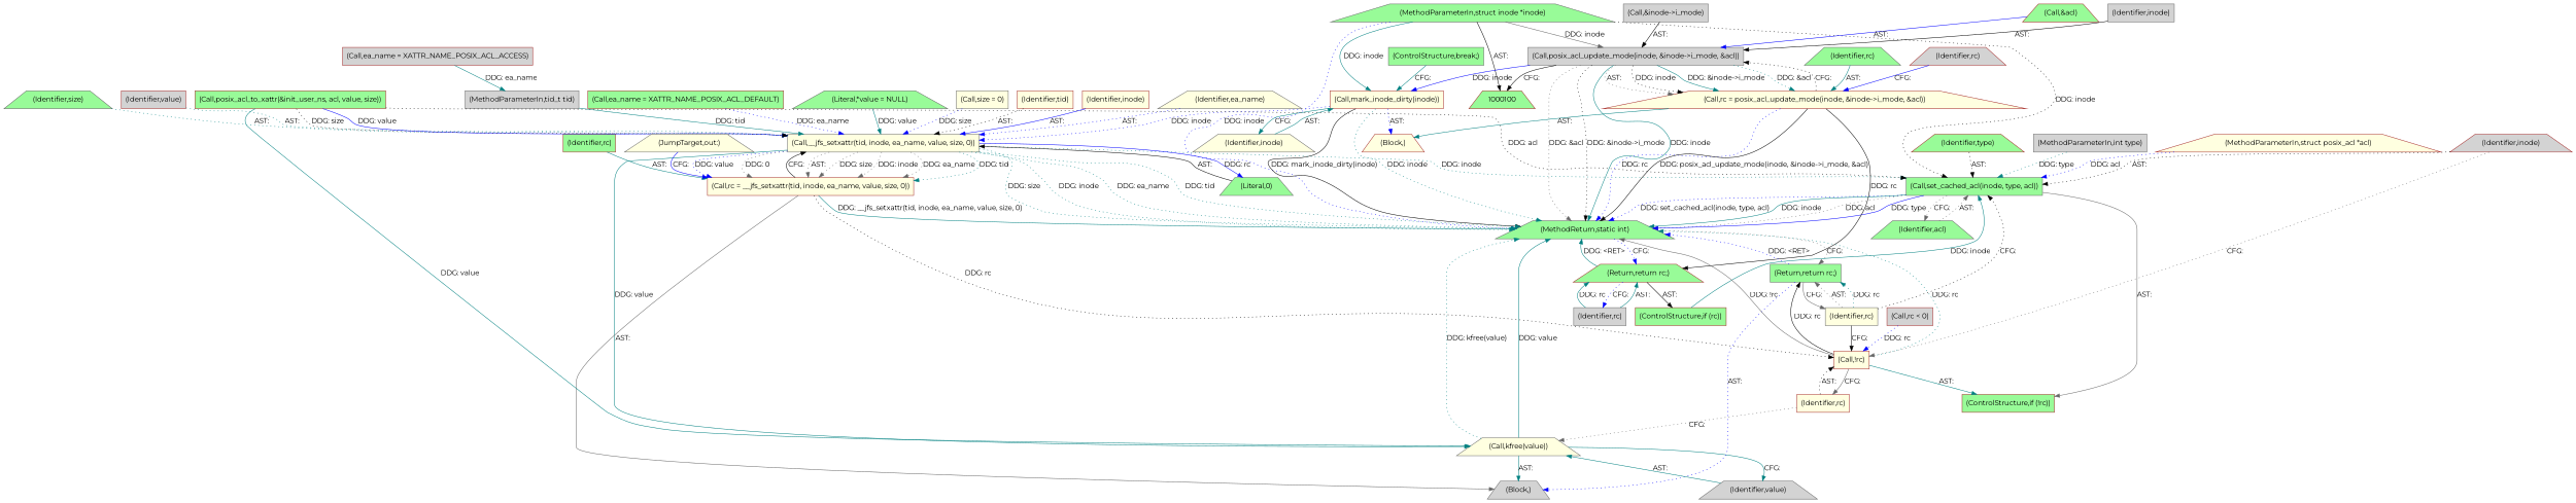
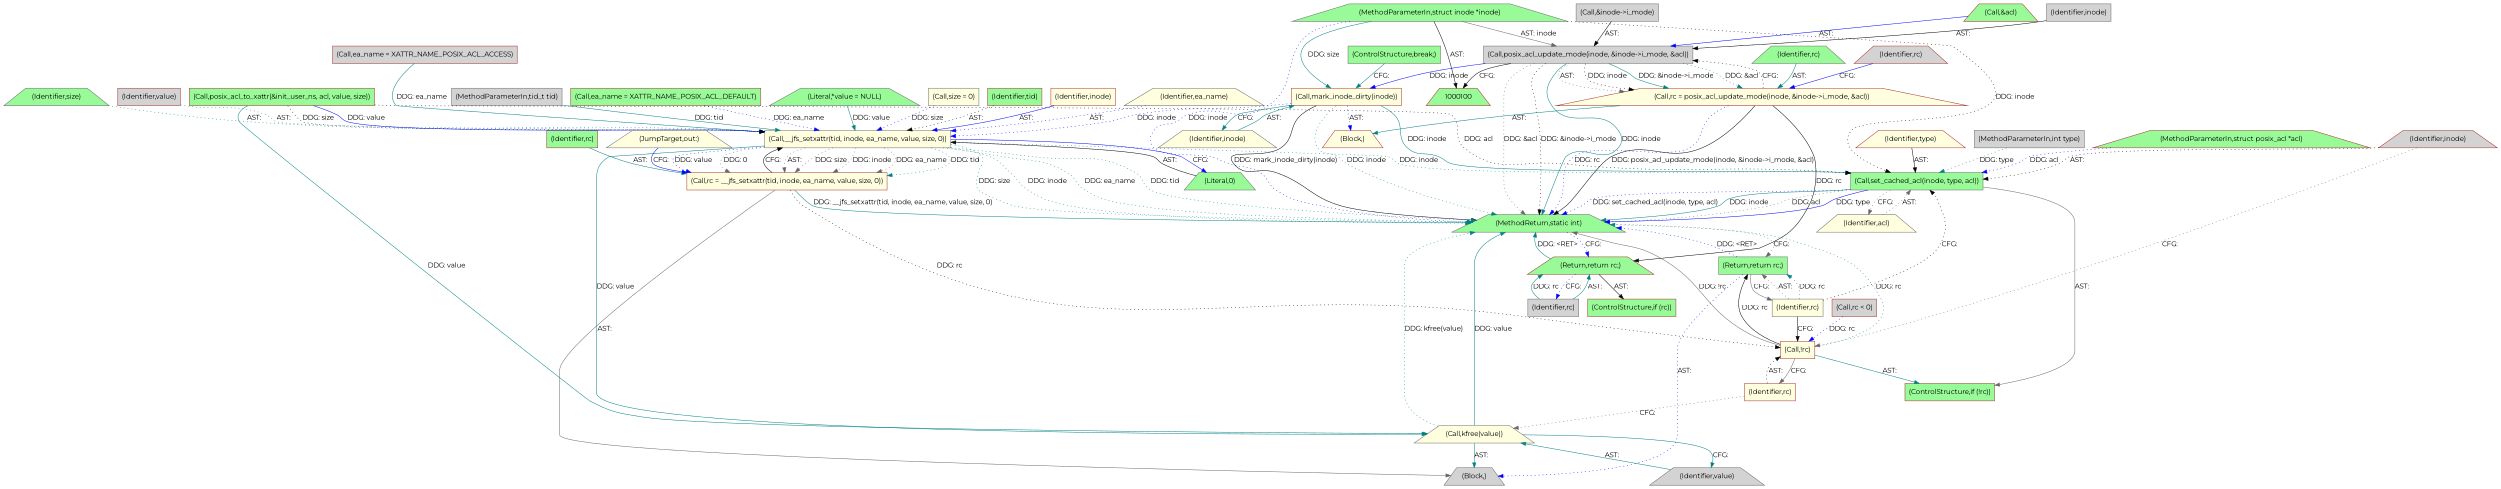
  digraph {
    fontname=Montserrat
    node [color=gray40 fillcolor=palegreen fontname=Montserrat shape=box style=filled]
    edge [color=teal fontname=Montserrat style=dotted]
    n1 [label="(MethodParameterIn,struct inode *inode)" shape=trapezium]
    n2 [fillcolor=lightgrey label="(Call,posix_acl_update_mode(inode, &inode->i_mode, &acl))"]
    n3 [color=brown fillcolor=lightyellow label="(Call,mark_inode_dirty(inode))"]
    n4 [label="(Call,set_cached_acl(inode, type, acl))"]
    n5 [label="(MethodReturn,static int)" shape=trapezium]
    1000100 [color=brown shape=trapezium]
    n7 [color=brown fillcolor=lightyellow label="(Call,rc = posix_acl_update_mode(inode, &inode->i_mode, &acl))" shape=trapezium]
    n8 [fillcolor=lightyellow label="(Call,__jfs_setxattr(tid, inode, ea_name, value, size, 0))"]
    n9 [color=brown fillcolor=lightyellow label="(Block,)" shape=trapezium]
    n10 [fillcolor=lightyellow label="(Identifier,inode)" shape=trapezium]
    n11 [color=brown fillcolor=lightyellow label="(Call,rc = __jfs_setxattr(tid, inode, ea_name, value, size, 0))"]
    n12 [fillcolor=lightyellow label="(Call,kfree(value))" shape=trapezium]
    n13 [label="(Literal,0)" shape=trapezium]
    n14 [color=brown label="(ControlStructure,if (!rc))"]
-   n15 [label="(Identifier,acl)" shape=trapezium]
+   n15 [fillcolor=lightyellow label="(Identifier,acl)" shape=trapezium]
    n16 [color=brown label="(Return,return rc;)" shape=trapezium]
    n17 [label="(Return,return rc;)"]
    n18 [color=brown label="(Call,&acl)" shape=trapezium]
    n19 [fillcolor=lightgrey label="(Identifier,rc)"]
    n20 [color=brown label="(ControlStructure,if (rc))"]
    n21 [color=brown fillcolor=lightyellow label="(Call,!rc)"]
    n22 [fillcolor=lightgrey label="(Block,)" shape=trapezium]
    n23 [fillcolor=lightgrey label="(Identifier,value)" shape=trapezium]
    n24 [color=brown fillcolor=lightyellow label="(Identifier,rc)"]
    n25 [fillcolor=lightyellow label="(Identifier,rc)"]
    n26 [color=brown fillcolor=lightyellow label="(Identifier,inode)"]
    n27 [color=brown fillcolor=lightgrey label="(Identifier,rc)" shape=trapezium]
    n28 [color=brown fillcolor=lightgrey label="(Call,rc < 0)"]
    n29 [fillcolor=lightyellow label="(Identifier,ea_name)" shape=trapezium]
    n30 [color=brown fillcolor=lightgrey label="(Call,ea_name = XATTR_NAME_POSIX_ACL_ACCESS)"]
    n31 [color=brown label="(Identifier,rc)"]
    n32 [fillcolor=lightgrey label="(Identifier,inode)"]
    n33 [label="(Identifier,rc)" shape=trapezium]
    n34 [label="(Identifier,size)" shape=trapezium]
    n35 [fillcolor=lightgrey label="(Call,&inode->i_mode)"]
    n36 [fillcolor=lightgrey label="(MethodParameterIn,int type)"]
    n37 [fillcolor=lightgrey label="(MethodParameterIn,tid_t tid)"]
    n38 [color=brown fillcolor=lightgrey label="(Identifier,inode)" shape=trapezium]
    n39 [color=brown fillcolor=lightgrey label="(Identifier,value)"]
    n40 [color=brown label="(Call,ea_name = XATTR_NAME_POSIX_ACL_DEFAULT)"]
    n41 [label="(Literal,*value = NULL)" shape=trapezium]
    n42 [fillcolor=lightyellow label="(Call,size = 0)"]
    n43 [label="(ControlStructure,break;)"]
    n44 [color=brown label="(Call,posix_acl_to_xattr(&init_user_ns, acl, value, size))"]
-   n45 [color=brown fillcolor=lightyellow label="(Identifier,tid)"]
-   n46 [color=brown fillcolor=lightyellow label="(MethodParameterIn,struct posix_acl *acl)" shape=trapezium]
+   n45 [color=brown label="(Identifier,tid)"]
+   n46 [color=brown label="(MethodParameterIn,struct posix_acl *acl)" shape=trapezium]
    n47 [fillcolor=lightyellow label="(JumpTarget,out:)" shape=trapezium]
-   n48 [color=brown label="(Identifier,type)" shape=trapezium]
-   n1 -> n2 [color=gray40 label="DDG: inode" style=solid]
-   n1 -> n3 [label="DDG: inode" style=solid]
+   n48 [color=brown fillcolor=lightyellow label="(Identifier,type)" shape=trapezium]
+   n1 -> n2 [color=gray40 label="AST: inode" style=solid]
+   n1 -> n3 [label="DDG: size" style=solid]
    n1 -> n4 [color=black label="DDG: inode"]
    n1 -> n5 [color=blue label="DDG: inode"]
    n1 -> 1000100 [color=black label="AST: " style=solid]
    n2 -> n3 [color=blue label="DDG: inode" style=solid]
    n2 -> n5 [color=black label="DDG: &inode->i_mode"]
    n2 -> n5 [label="DDG: inode" style=solid]
    n2 -> n5 [color=gray40 label="DDG: &acl"]
    n2 -> 1000100 [color=black label="CFG: " style=solid]
    n2 -> n7 [color=gray40 label="AST: "]
    n2 -> n7 [color=black label="DDG: inode"]
    n2 -> n7 [label="DDG: &inode->i_mode" style=solid]
    n2 -> n7 [label="DDG: &acl"]
-   n20 -> n4 [label="DDG: inode" style=solid]
+   n3 -> n4 [label="DDG: inode" style=solid]
    n3 -> n5 [color=black label="DDG: mark_inode_dirty(inode)" style=solid]
    n3 -> n5 [label="DDG: inode"]
    n3 -> n8 [color=blue label="DDG: inode"]
    n3 -> n9 [color=blue label="AST: "]
    n3 -> n10 [label="CFG: " style=solid]
    n4 -> n5 [color=blue label="DDG: set_cached_acl(inode, type, acl)"]
    n4 -> n5 [label="DDG: inode" style=solid]
    n4 -> n5 [color=gray40 label="DDG: acl"]
    n4 -> n5 [color=blue label="DDG: type" style=solid]
    n4 -> n14 [color=gray40 label="AST: " style=solid]
    n4 -> n15 [color=gray40 label="CFG: "]
    n5 -> n16 [color=blue label="CFG: "]
    n5 -> n17 [color=gray40 label="CFG: "]
    n7 -> n2 [color=black label="CFG: "]
    n7 -> n5 [color=blue label="DDG: rc"]
    n7 -> n5 [color=black label="DDG: posix_acl_update_mode(inode, &inode->i_mode, &acl)" style=solid]
    n7 -> n9 [label="AST: " style=solid]
    n7 -> n16 [color=black label="DDG: rc" style=solid]
    n8 -> n4 [label="DDG: inode"]
    n8 -> n5 [label="DDG: size"]
    n8 -> n5 [label="DDG: inode"]
    n8 -> n5 [label="DDG: ea_name"]
    n8 -> n5 [label="DDG: tid"]
    n8 -> n11 [color=gray40 label="AST: "]
    n8 -> n11 [color=gray40 label="DDG: size"]
    n8 -> n11 [color=gray40 label="DDG: inode"]
    n8 -> n11 [color=gray40 label="DDG: ea_name"]
    n8 -> n11 [label="DDG: tid"]
    n8 -> n11 [color=blue label="DDG: value"]
    n8 -> n11 [color=gray40 label="DDG: 0"]
    n8 -> n12 [label="DDG: value" style=solid]
-   n8 -> n13 [color=blue label="DDG: rc" style=solid]
+   n8 -> n13 [color=blue label="CFG: " style=solid]
    n10 -> n3 [label="AST: " style=solid]
    n11 -> n5 [label="DDG: __jfs_setxattr(tid, inode, ea_name, value, size, 0)" style=solid]
    n11 -> n8 [color=black label="CFG: " style=solid]
    n11 -> n21 [color=black label="DDG: rc"]
    n11 -> n22 [color=gray40 label="AST: " style=solid]
    n12 -> n5 [label="DDG: kfree(value)"]
    n12 -> n5 [label="DDG: value" style=solid]
    n12 -> n22 [label="AST: " style=solid]
    n12 -> n23 [label="CFG: " style=solid]
    n13 -> n8 [color=black label="AST: " style=solid]
    n15 -> n4 [color=gray40 label="AST: "]
    n16 -> n5 [label="DDG: <RET>" style=solid]
    n16 -> n19 [color=blue label="CFG: "]
    n16 -> n20 [color=black label="AST: " style=solid]
    n17 -> n5 [color=blue label="DDG: <RET>"]
    n17 -> n22 [color=blue label="AST: "]
    n17 -> n25 [color=gray40 label="CFG: " style=solid]
    n18 -> n2 [color=blue label="AST: " style=solid]
    n19 -> n16 [label="AST: " style=solid]
    n19 -> n16 [label="DDG: rc" style=solid]
    n21 -> n5 [label="DDG: rc"]
    n21 -> n5 [color=gray40 label="DDG: !rc" style=solid]
    n21 -> n14 [label="AST: " style=solid]
    n21 -> n17 [color=black label="DDG: rc" style=solid]
    n21 -> n24 [color=gray40 label="CFG: " style=solid]
    n23 -> n12 [label="AST: " style=solid]
    n24 -> n12 [color=gray40 label="CFG: "]
    n24 -> n21 [color=black label="AST: "]
    n25 -> n4 [color=black label="CFG: "]
    n25 -> n17 [color=gray40 label="AST: "]
    n25 -> n17 [label="DDG: rc"]
    n25 -> n21 [color=black label="CFG: " style=solid]
    n26 -> n8 [color=blue label="AST: " style=solid]
    n27 -> n7 [color=blue label="CFG: " style=solid]
    n28 -> n21 [color=blue label="DDG: rc"]
    n29 -> n8 [color=blue label="AST: "]
-   n30 -> n37 [label="DDG: ea_name" style=solid]
+   n30 -> n8 [label="DDG: ea_name" style=solid]
    n31 -> n11 [label="AST: " style=solid]
    n32 -> n2 [color=black label="AST: " style=solid]
    n33 -> n7 [label="AST: " style=solid]
    n34 -> n8 [label="AST: "]
    n35 -> n2 [color=black label="AST: " style=solid]
    n36 -> n4 [label="DDG: type"]
    n37 -> n8 [label="DDG: tid" style=solid]
    n38 -> n4 [color=black label="AST: "]
    n38 -> n21 [color=gray40 label="CFG: "]
    n39 -> n8 [label="AST: "]
    n40 -> n8 [color=blue label="DDG: ea_name"]
    n41 -> n8 [label="DDG: value" style=solid]
    n42 -> n8 [color=blue label="DDG: size"]
    n43 -> n3 [label="CFG: " style=solid]
    n44 -> n4 [color=black label="DDG: acl"]
    n44 -> n8 [color=blue label="DDG: value" style=solid]
    n44 -> n8 [color=black label="DDG: size"]
    n44 -> n12 [label="DDG: value" style=solid]
    n45 -> n8 [color=black label="AST: "]
    n46 -> n4 [color=blue label="DDG: acl"]
    n47 -> n11 [color=blue label="CFG: " style=solid]
-   n48 -> n4 [color=black label="AST: "]
+   n48 -> n4 [color=black label="AST: " style=solid]
  }
